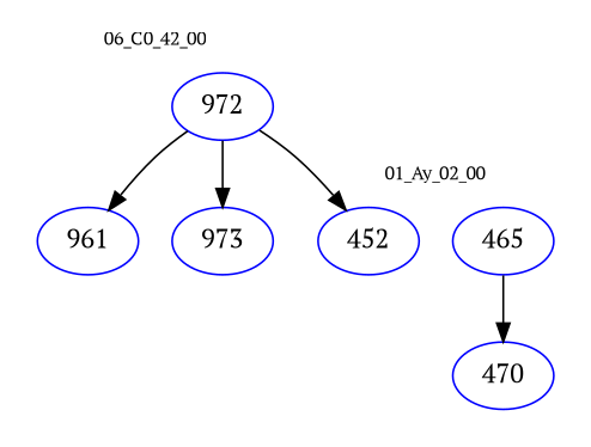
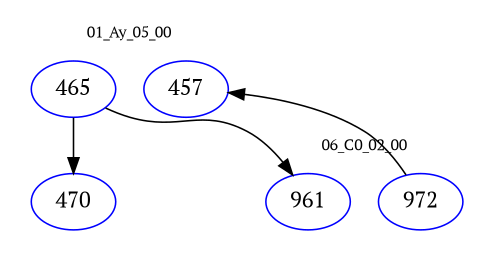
  digraph {
    fontname="PT Serif"
    node [color=blue fontname="PT Serif"]
    edge [color=black fontname="PT Serif"]
    n1 [label=465]
-   n2 [label=452]
+   n2 [label=457]
    n3 [label=470]
    n4 [label=972]
    n5 [label=961]
-   n6 [label=973]
    subgraph cluster_1 {
      color=white
      fontsize=10
-     label="01_Ay_02_00"
+     label="01_Ay_05_00"
      n1
      n2
      n3
    }
    subgraph cluster_2 {
      color=white
      fontsize=10
-     label="06_C0_42_00"
+     label="06_C0_02_00"
      n4
      n5
-     n6
    }
    n1 -> n3
    n4 -> n2
-   n4 -> n5
-   n4 -> n6
+   n1 -> n5
  }
